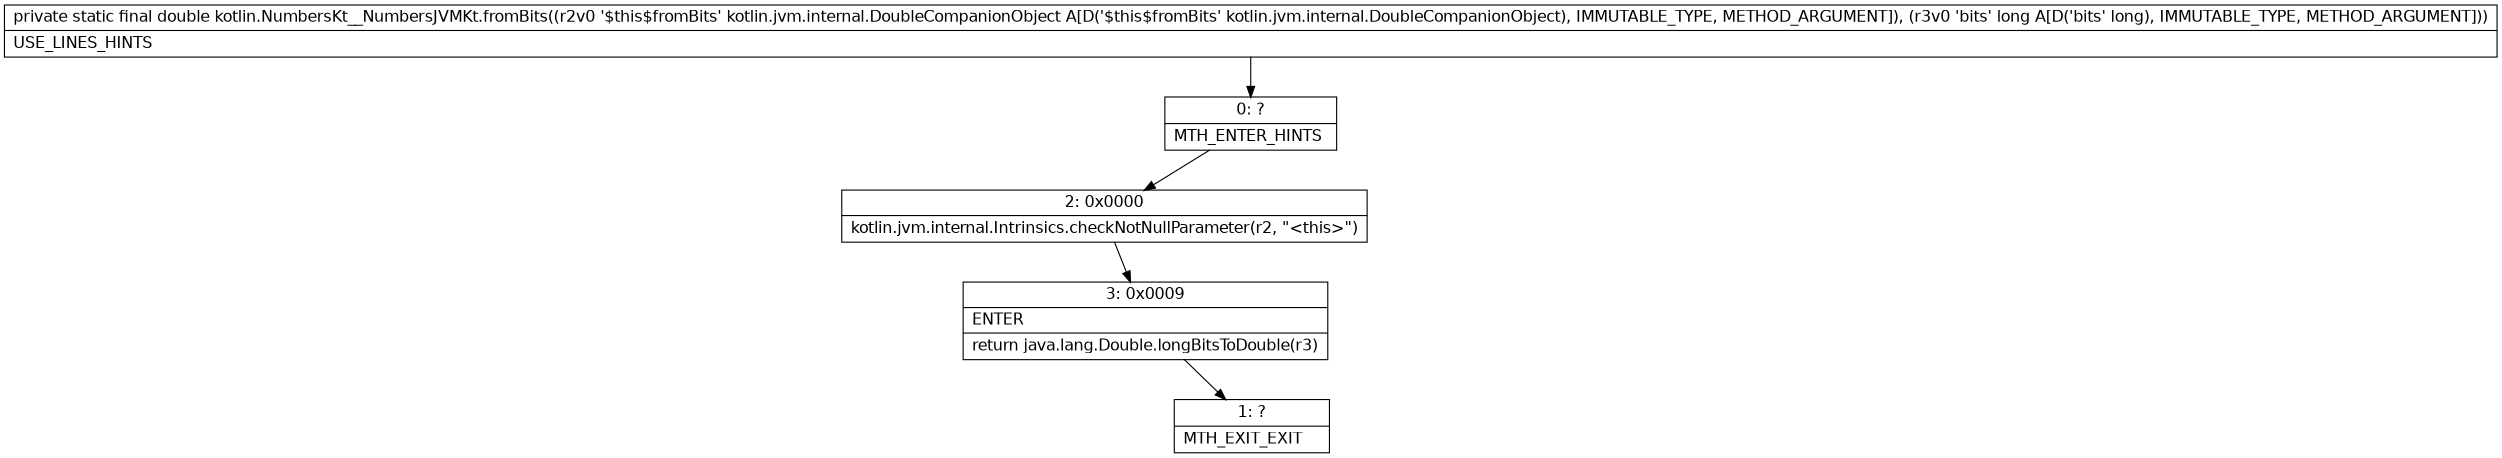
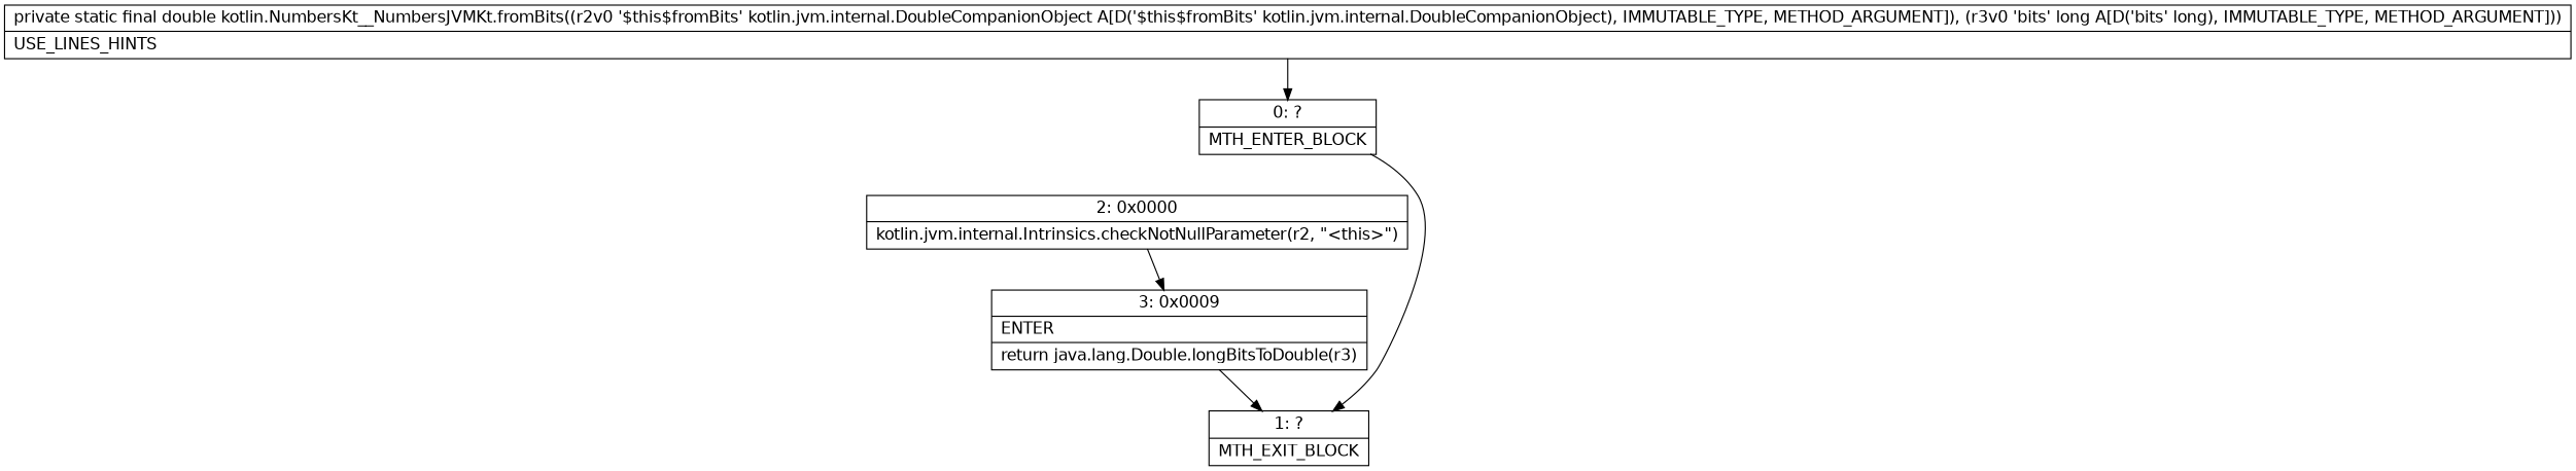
  digraph {
    fontname="DejaVu Sans"
    node [fontname="DejaVu Sans" shape=record]
    edge [fontname="DejaVu Sans"]
-   n1 [label="{0\:\ ?|MTH_ENTER_HINTS\l}"]
+   n1 [label="{0\:\ ?|MTH_ENTER_BLOCK\l}"]
    n2 [label="{2\:\ 0x0000|kotlin.jvm.internal.Intrinsics.checkNotNullParameter(r2, \"\<this\>\")\l}"]
    n3 [label="{3\:\ 0x0009|ENTER\l|return java.lang.Double.longBitsToDouble(r3)\l}"]
-   n4 [label="{1\:\ ?|MTH_EXIT_EXIT\l}"]
+   n4 [label="{1\:\ ?|MTH_EXIT_BLOCK\l}"]
    n5 [label="{private static final double kotlin.NumbersKt__NumbersJVMKt.fromBits((r2v0 '$this$fromBits' kotlin.jvm.internal.DoubleCompanionObject A[D('$this$fromBits' kotlin.jvm.internal.DoubleCompanionObject), IMMUTABLE_TYPE, METHOD_ARGUMENT]), (r3v0 'bits' long A[D('bits' long), IMMUTABLE_TYPE, METHOD_ARGUMENT]))  | USE_LINES_HINTS\l}"]
-   n1 -> n2
+   n1 -> n4
    n2 -> n3
    n3 -> n4
    n5 -> n1
  }
